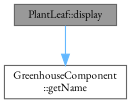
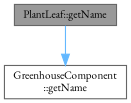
  digraph {
    rankdir=TB
    fontname="EB Garamond"
    node [fontname="EB Garamond" fontsize=10 shape=box style=filled]
-   n1 [color=gray40 fillcolor=grey60 fontcolor=black height=0.2 label="PlantLeaf::display" width=0.4]
+   n1 [color=gray40 fillcolor=grey60 fontcolor=black height=0.2 label="PlantLeaf::getName" width=0.4]
    n2 [color=grey40 fillcolor=white height=0.2 label="GreenhouseComponent\l::getName" width=0.4]
    n1 -> n2 [color=steelblue1 fontname="EB Garamond" fontsize=10 labelfontname=Helvetica labelfontsize=10 style=solid]
  }
